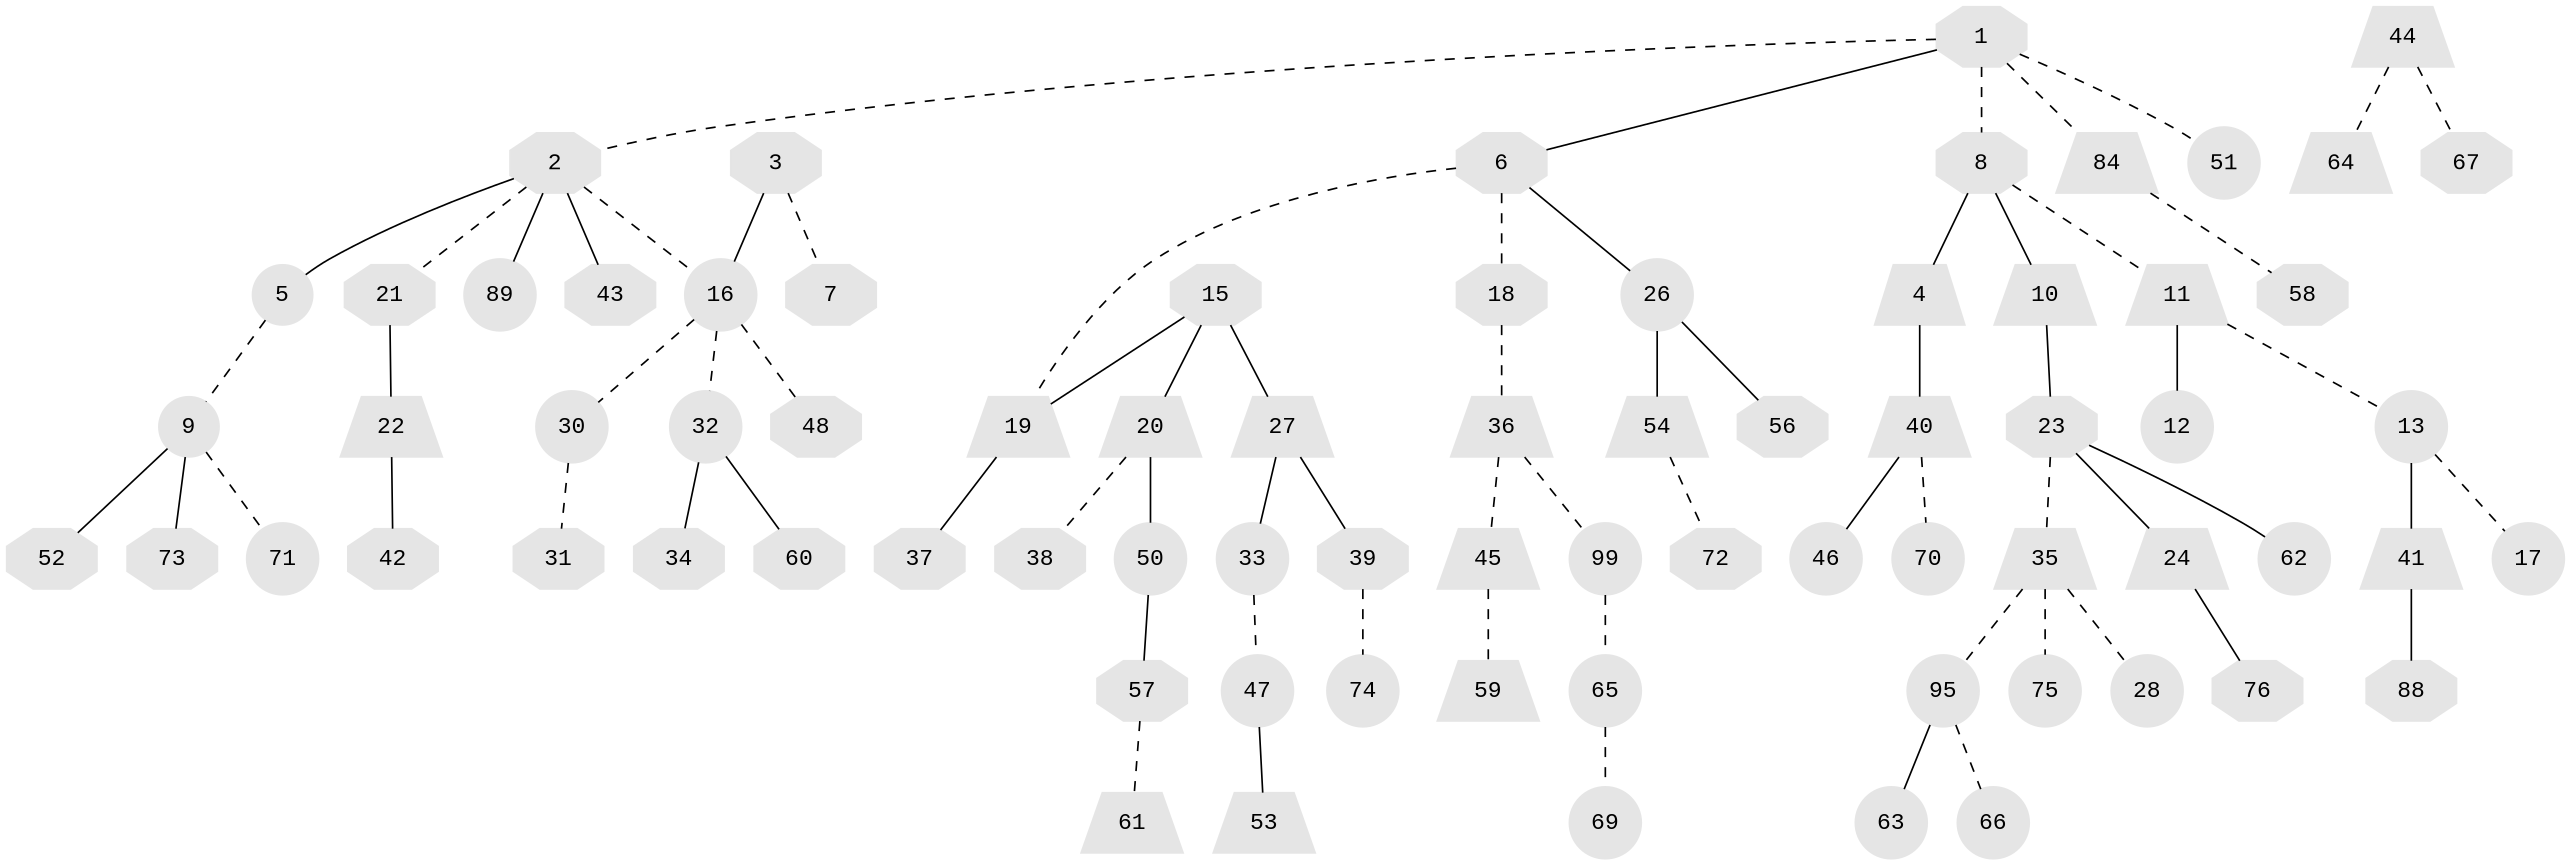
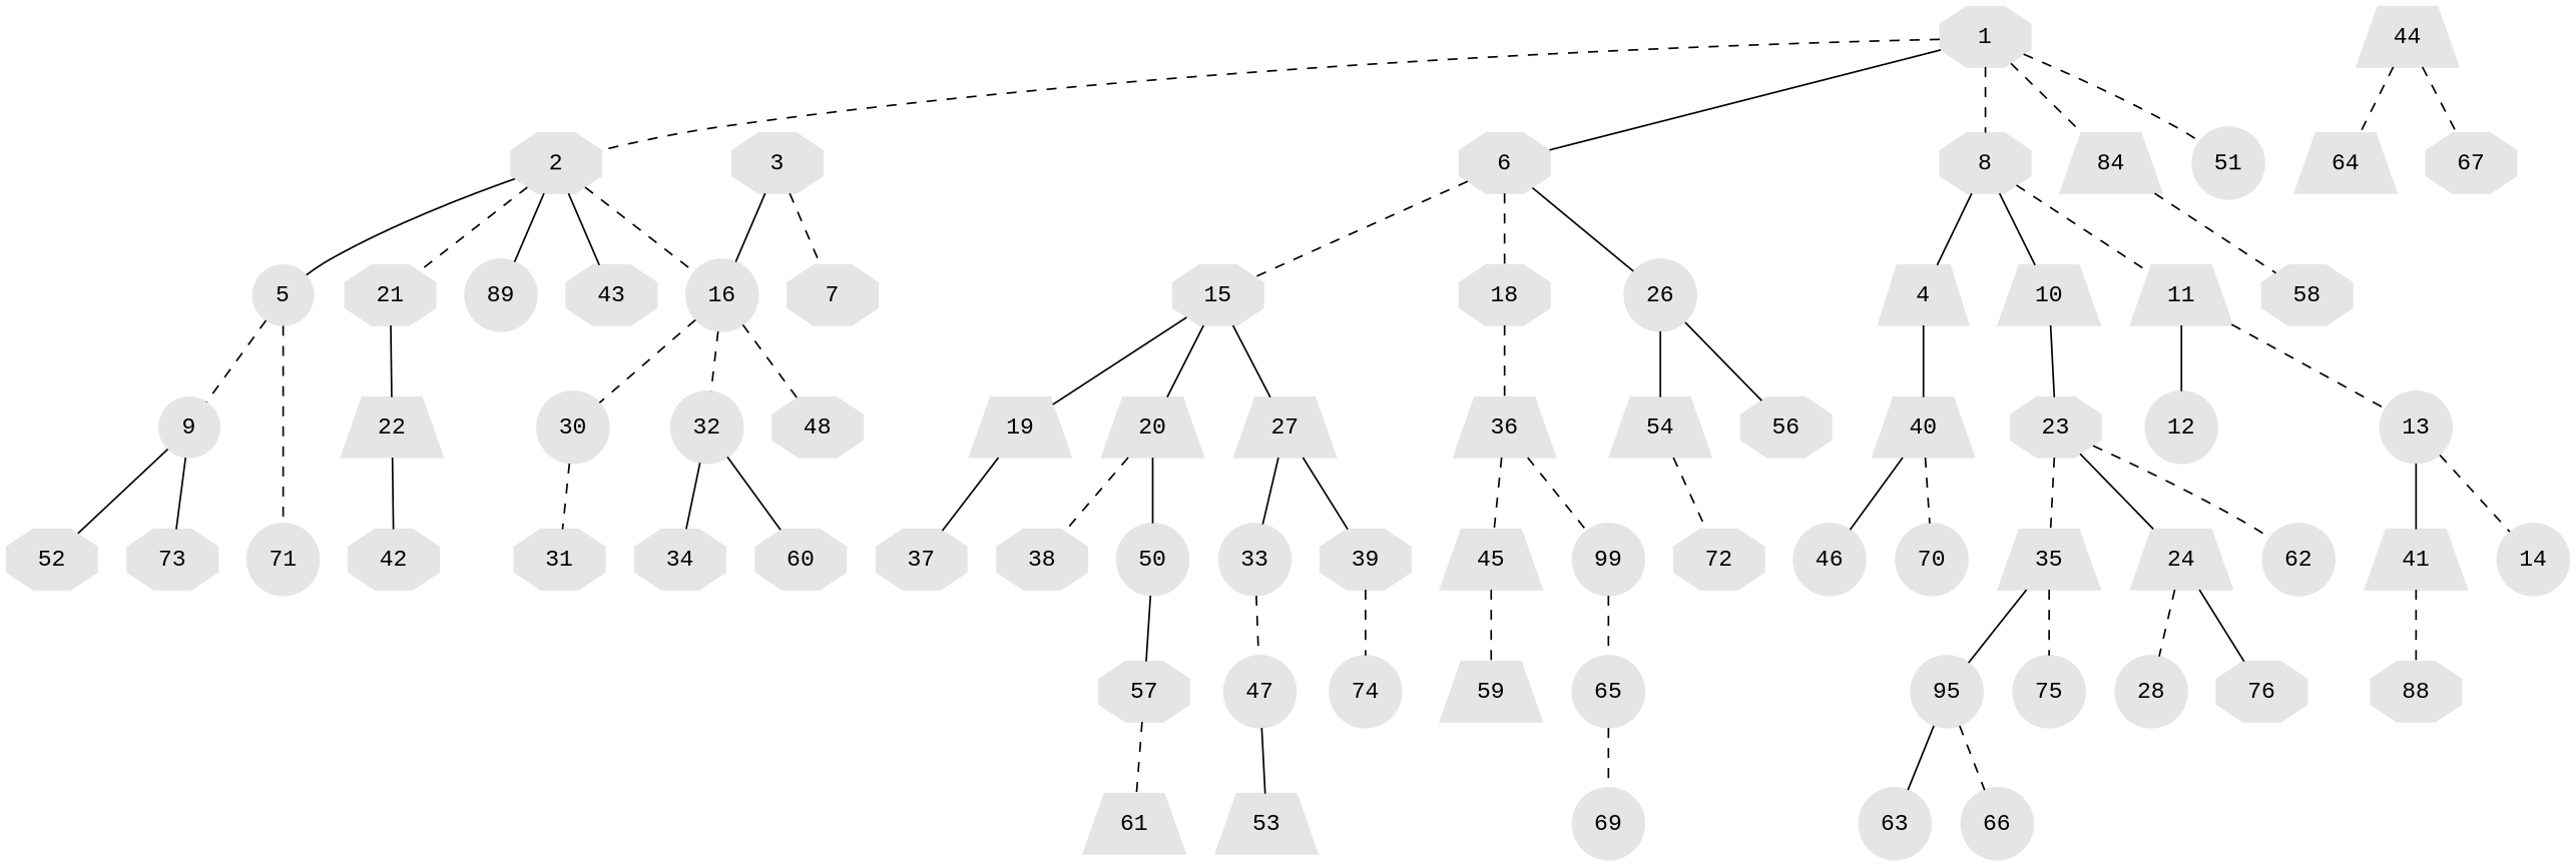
  graph {
    fontname="Liberation Mono"
    node [color=gray90 fontname="Liberation Mono" shape=octagon style=filled]
    edge [fontname="Liberation Mono" style=dashed]
    1
    2
    6
    8
    n5 [label=84 shape=trapezium]
    51 [shape=circle]
    5 [shape=circle]
    21
    n9 [label=89 shape=circle]
    43
    16 [shape=circle]
    4 [shape=trapezium]
    40 [shape=trapezium]
    15
    18
    26 [shape=circle]
    10 [shape=trapezium]
    11 [shape=trapezium]
    58
    3
    7
    9 [shape=circle]
    22 [shape=trapezium]
    30 [shape=circle]
    32 [shape=circle]
    48
    46 [shape=circle]
    70 [shape=circle]
    52
    71 [shape=circle]
    73
    19 [shape=trapezium]
    20 [shape=trapezium]
    27 [shape=trapezium]
    36 [shape=trapezium]
    54 [shape=trapezium]
    56
    23
    12 [shape=circle]
    13 [shape=circle]
    24 [shape=trapezium]
    35 [shape=trapezium]
    62 [shape=circle]
    41 [shape=trapezium]
-   17 [shape=circle]
+   17 [shape=circle label=14]
    n46 [label=88]
    37
    38
    50 [shape=circle]
    33 [shape=circle]
    39
    31
    34
    60
    45 [shape=trapezium]
    n56 [label=99 shape=circle]
    57
    42
    28 [shape=circle]
    76
    n61 [label=95 shape=circle]
    75 [shape=circle]
    44 [shape=trapezium]
    64 [shape=trapezium]
    67
    72
    47 [shape=circle]
    74 [shape=circle]
    53 [shape=trapezium]
    63 [shape=circle]
    66 [shape=circle]
    59 [shape=trapezium]
    65 [shape=circle]
    69 [shape=circle]
    61 [shape=trapezium]
    1 -- 2
    1 -- 6 [style=solid]
    1 -- 8
    1 -- n5
    1 -- 51
    2 -- 5 [style=solid]
    2 -- 21
    2 -- n9 [style=solid]
    2 -- 43 [style=solid]
    2 -- 16
-   6 -- 19
+   6 -- 15
    6 -- 18
    6 -- 26 [style=solid]
    8 -- 4 [style=solid]
    8 -- 10 [style=solid]
    8 -- 11
    n5 -- 58
    5 -- 9
    21 -- 22 [style=solid]
    16 -- 30
    16 -- 32
    16 -- 48
    4 -- 40 [style=solid]
    40 -- 46 [style=solid]
    40 -- 70
    15 -- 19 [style=solid]
    15 -- 20 [style=solid]
    15 -- 27 [style=solid]
    18 -- 36
    26 -- 54 [style=solid]
    26 -- 56 [style=solid]
    10 -- 23 [style=solid]
    11 -- 12 [style=solid]
    11 -- 13
    3 -- 16 [style=solid]
    3 -- 7
    9 -- 52 [style=solid]
-   9 -- 71
+   5 -- 71
    9 -- 73 [style=solid]
    22 -- 42 [style=solid]
    30 -- 31
    32 -- 34 [style=solid]
    32 -- 60 [style=solid]
    19 -- 37 [style=solid]
    20 -- 38
    20 -- 50 [style=solid]
    27 -- 33 [style=solid]
    27 -- 39 [style=solid]
    36 -- 45
    36 -- n56
    54 -- 72
    23 -- 24 [style=solid]
    23 -- 35
-   23 -- 62 [style=solid]
+   23 -- 62
    13 -- 41 [style=solid]
    13 -- 17
-   35 -- 28
+   24 -- 28
    24 -- 76 [style=solid]
-   35 -- n61
+   35 -- n61 [style=solid]
    35 -- 75
-   41 -- n46 [style=solid]
+   41 -- n46
    50 -- 57 [style=solid]
    33 -- 47
    39 -- 74
    45 -- 59
    n56 -- 65
    57 -- 61
    n61 -- 63 [style=solid]
    n61 -- 66
    44 -- 64
    44 -- 67
    47 -- 53 [style=solid]
    65 -- 69
  }
